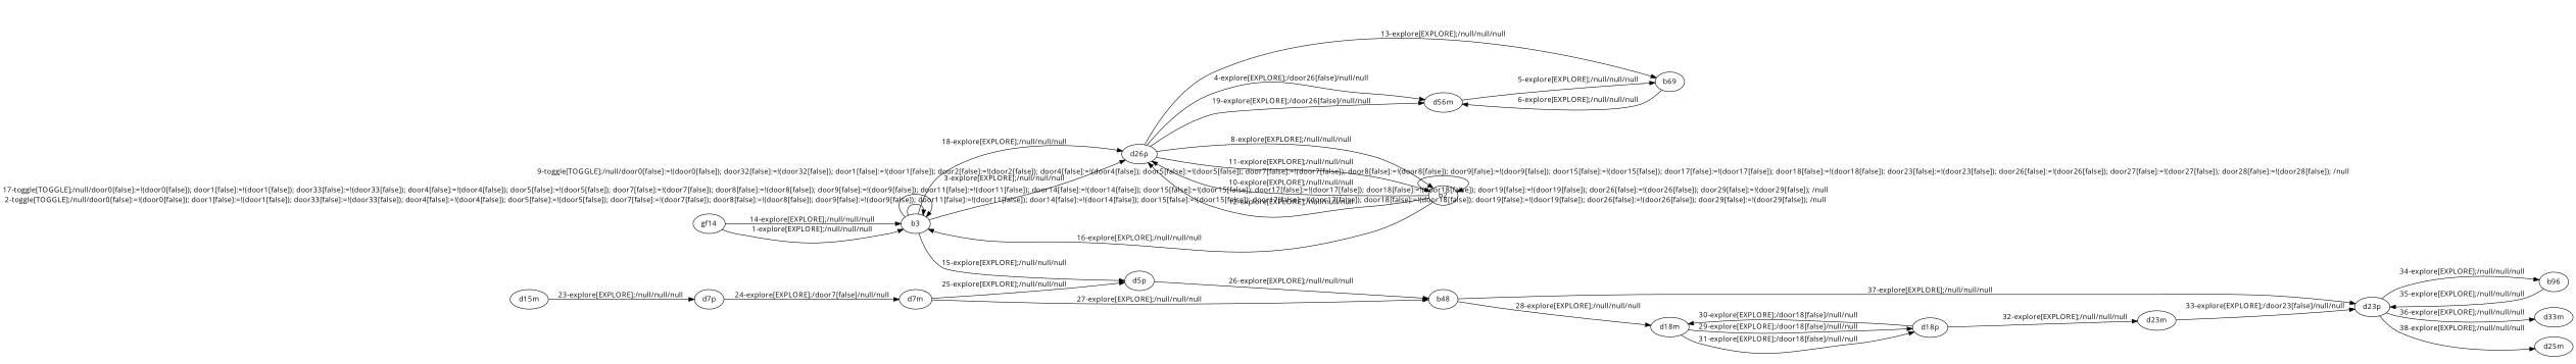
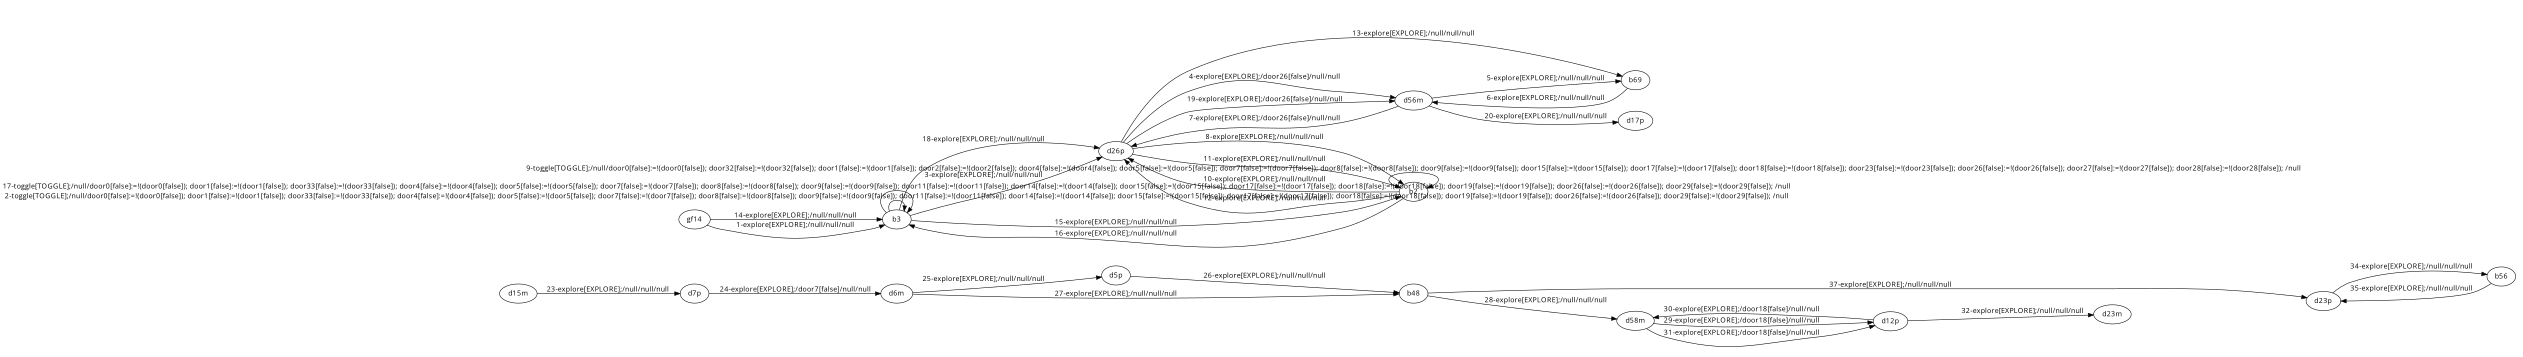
  digraph {
    fontname="Open Sans"
    rankdir=LR
    node [fontname="Open Sans"]
    edge [fontname="Open Sans"]
    gf14
    b3
    d26p
    b2
    n5 [label=d56m]
    b69
+   d17p
    n8 [label=d15m]
    d7p
-   d7m
+   d7m [label=d6m]
    d5p
    b48
-   d18m
+   d18m [label=d58m]
    d23p
-   d18p
+   d18p [label=d12p]
    d23m
-   b56 [label=b96]
-   d33m
-   d25m
+   b56
    gf14 -> b3 [label="1-explore[EXPLORE];/null/null/null"]
    gf14 -> b3 [label="14-explore[EXPLORE];/null/null/null"]
    b3 -> b3 [label="2-toggle[TOGGLE];/null/door0[false]:=!(door0[false]); door1[false]:=!(door1[false]); door33[false]:=!(door33[false]); door4[false]:=!(door4[false]); door5[false]:=!(door5[false]); door7[false]:=!(door7[false]); door8[false]:=!(door8[false]); door9[false]:=!(door9[false]); door11[false]:=!(door11[false]); door14[false]:=!(door14[false]); door15[false]:=!(door15[false]); door17[false]:=!(door17[false]); door18[false]:=!(door18[false]); door19[false]:=!(door19[false]); door26[false]:=!(door26[false]); door29[false]:=!(door29[false]); /null"]
    b3 -> b3 [label="17-toggle[TOGGLE];/null/door0[false]:=!(door0[false]); door1[false]:=!(door1[false]); door33[false]:=!(door33[false]); door4[false]:=!(door4[false]); door5[false]:=!(door5[false]); door7[false]:=!(door7[false]); door8[false]:=!(door8[false]); door9[false]:=!(door9[false]); door11[false]:=!(door11[false]); door14[false]:=!(door14[false]); door15[false]:=!(door15[false]); door17[false]:=!(door17[false]); door18[false]:=!(door18[false]); door19[false]:=!(door19[false]); door26[false]:=!(door26[false]); door29[false]:=!(door29[false]); /null"]
    b3 -> d26p [label="3-explore[EXPLORE];/null/null/null"]
    b3 -> d26p [label="18-explore[EXPLORE];/null/null/null"]
-   b3 -> d5p [label="15-explore[EXPLORE];/null/null/null"]
+   b3 -> b2 [label="15-explore[EXPLORE];/null/null/null"]
    d26p -> b2 [label="8-explore[EXPLORE];/null/null/null"]
    d26p -> b2 [label="11-explore[EXPLORE];/null/null/null"]
    d26p -> n5 [label="4-explore[EXPLORE];/door26[false]/null/null"]
    d26p -> n5 [label="19-explore[EXPLORE];/door26[false]/null/null"]
    d26p -> b69 [label="13-explore[EXPLORE];/null/null/null"]
    b2 -> b3 [label="16-explore[EXPLORE];/null/null/null"]
    b2 -> d26p [label="10-explore[EXPLORE];/null/null/null"]
    b2 -> d26p [label="12-explore[EXPLORE];/null/null/null"]
    b2 -> b2 [label="9-toggle[TOGGLE];/null/door0[false]:=!(door0[false]); door32[false]:=!(door32[false]); door1[false]:=!(door1[false]); door2[false]:=!(door2[false]); door4[false]:=!(door4[false]); door5[false]:=!(door5[false]); door7[false]:=!(door7[false]); door8[false]:=!(door8[false]); door9[false]:=!(door9[false]); door15[false]:=!(door15[false]); door17[false]:=!(door17[false]); door18[false]:=!(door18[false]); door23[false]:=!(door23[false]); door26[false]:=!(door26[false]); door27[false]:=!(door27[false]); door28[false]:=!(door28[false]); /null"]
+   n5 -> d26p [label="7-explore[EXPLORE];/door26[false]/null/null"]
    n5 -> b69 [label="5-explore[EXPLORE];/null/null/null"]
+   n5 -> d17p [label="20-explore[EXPLORE];/null/null/null"]
    b69 -> n5 [label="6-explore[EXPLORE];/null/null/null"]
    n8 -> d7p [label="23-explore[EXPLORE];/null/null/null"]
    d7p -> d7m [label="24-explore[EXPLORE];/door7[false]/null/null"]
    d7m -> d5p [label="25-explore[EXPLORE];/null/null/null"]
    d7m -> b48 [label="27-explore[EXPLORE];/null/null/null"]
    d5p -> b48 [label="26-explore[EXPLORE];/null/null/null"]
    b48 -> d18m [label="28-explore[EXPLORE];/null/null/null"]
    b48 -> d23p [label="37-explore[EXPLORE];/null/null/null"]
    d18m -> d18p [label="29-explore[EXPLORE];/door18[false]/null/null"]
    d18m -> d18p [label="31-explore[EXPLORE];/door18[false]/null/null"]
    d23p -> b56 [label="34-explore[EXPLORE];/null/null/null"]
-   d23p -> d33m [label="36-explore[EXPLORE];/null/null/null"]
-   d23p -> d25m [label="38-explore[EXPLORE];/null/null/null"]
    d18p -> d18m [label="30-explore[EXPLORE];/door18[false]/null/null"]
    d18p -> d23m [label="32-explore[EXPLORE];/null/null/null"]
-   d23m -> d23p [label="33-explore[EXPLORE];/door23[false]/null/null"]
    b56 -> d23p [label="35-explore[EXPLORE];/null/null/null"]
  }
